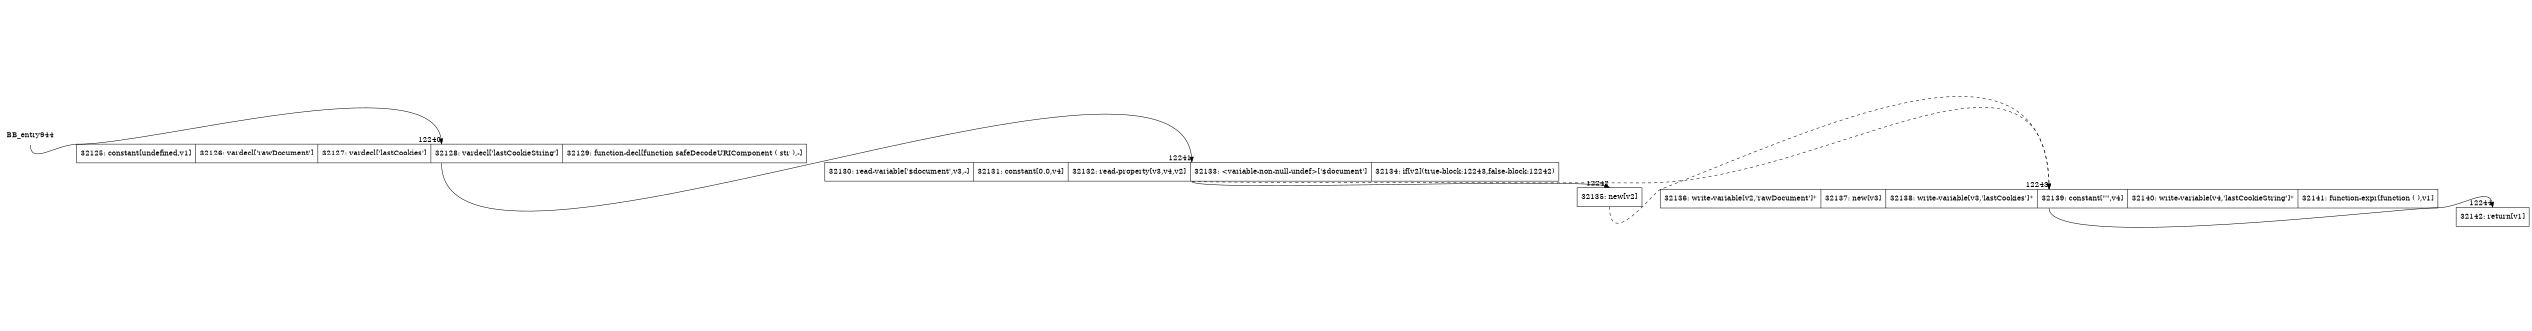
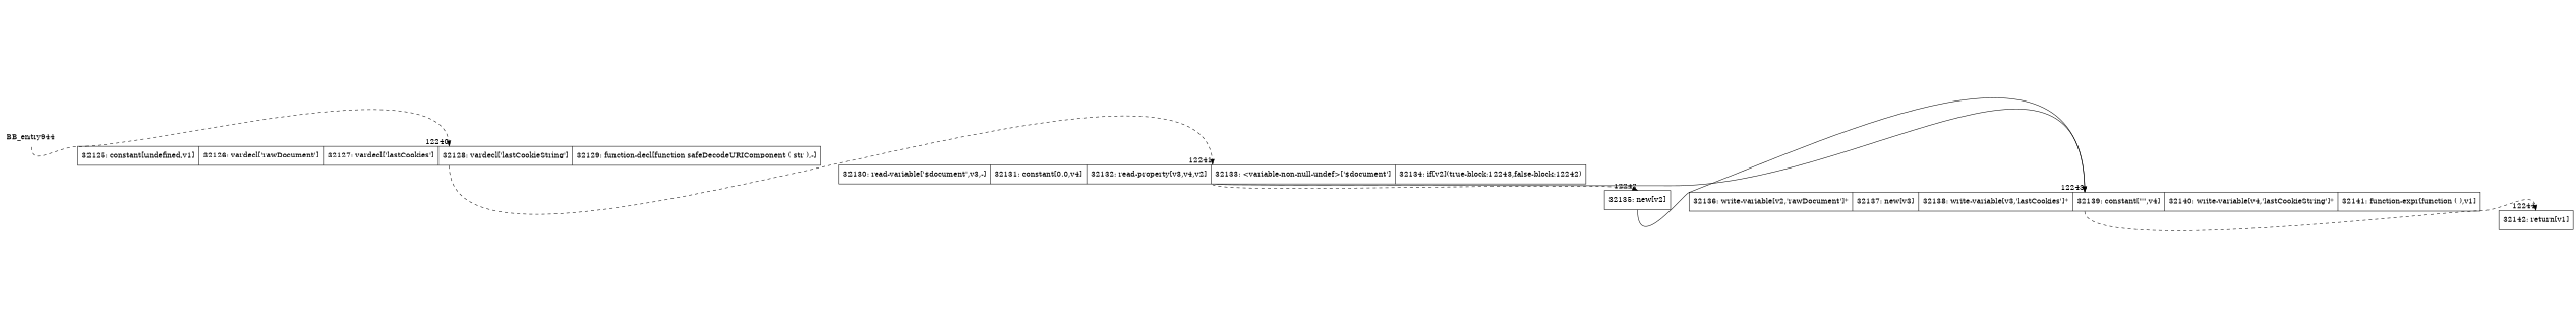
  digraph {
    rankdir=LR
    node [shape=record]
    edge [headport=n style=dashed tailport=s]
    n1 [label=BB_entry944 shape=none]
    n2 [label="{32125: constant[undefined,v1]|32126: vardecl['rawDocument']|32127: vardecl['lastCookies']|32128: vardecl['lastCookieString']|32129: function-decl[function safeDecodeURIComponent ( str ),-]}"]
    n3 [label="{32130: read-variable['$document',v3,-]|32131: constant[0.0,v4]|32132: read-property[v3,v4,v2]|32133: \<variable-non-null-undef\>['$document']|32134: if[v2](true-block:12243,false-block:12242)}"]
    n4 [label="{32136: write-variable[v2,'rawDocument']*|32137: new[v3]|32138: write-variable[v3,'lastCookies']*|32139: constant[\"\",v4]|32140: write-variable[v4,'lastCookieString']*|32141: function-expr[function ( ),v1]}"]
    n5 [label="{32135: new[v2]}"]
    n6 [label="{32142: return[v1]}"]
-   n1 -> n2 [headlabel="    12240" style=solid]
-   n2 -> n3 [headlabel="      12241" style=solid]
-   n3 -> n4 [headlabel="      12243"]
-   n3 -> n5 [headlabel="      12242" style=solid]
-   n4 -> n6 [headlabel="      12244" style=solid]
-   n5 -> n4
+   n1 -> n2 [headlabel="    12240"]
+   n2 -> n3 [headlabel="      12241"]
+   n3 -> n4 [headlabel="      12243" style=solid]
+   n3 -> n5 [headlabel="      12242"]
+   n4 -> n6 [headlabel="      12244"]
+   n5 -> n4 [style=solid]
  }
